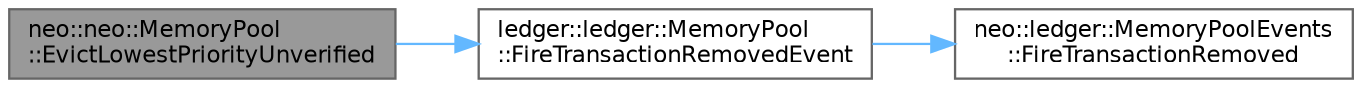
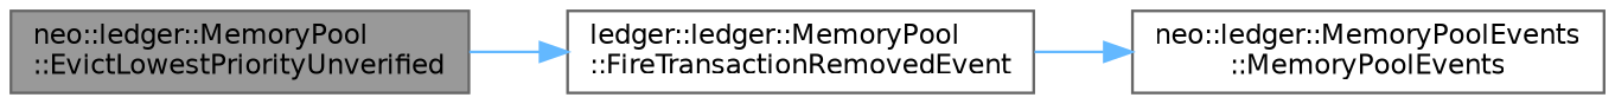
  digraph {
    rankdir=LR
    node [color=grey40 fillcolor=white fontname=Helvetica fontsize=10 shape=box style=filled]
    edge [color=steelblue1 fontname=Helvetica fontsize=10 labelfontname=Helvetica labelfontsize=10 style=solid]
-   n1 [color=gray40 fillcolor=grey60 fontcolor=black height=0.2 label="neo::neo::MemoryPool\l::EvictLowestPriorityUnverified" width=0.4]
+   n1 [color=gray40 fillcolor=grey60 fontcolor=black height=0.2 label="neo::ledger::MemoryPool\l::EvictLowestPriorityUnverified" width=0.4]
    n2 [height=0.2 label="ledger::ledger::MemoryPool\l::FireTransactionRemovedEvent" width=0.4]
-   n3 [height=0.2 label="neo::ledger::MemoryPoolEvents\l::FireTransactionRemoved" width=0.4]
+   n3 [height=0.2 label="neo::ledger::MemoryPoolEvents\l::MemoryPoolEvents" width=0.4]
    n1 -> n2
    n2 -> n3
  }
